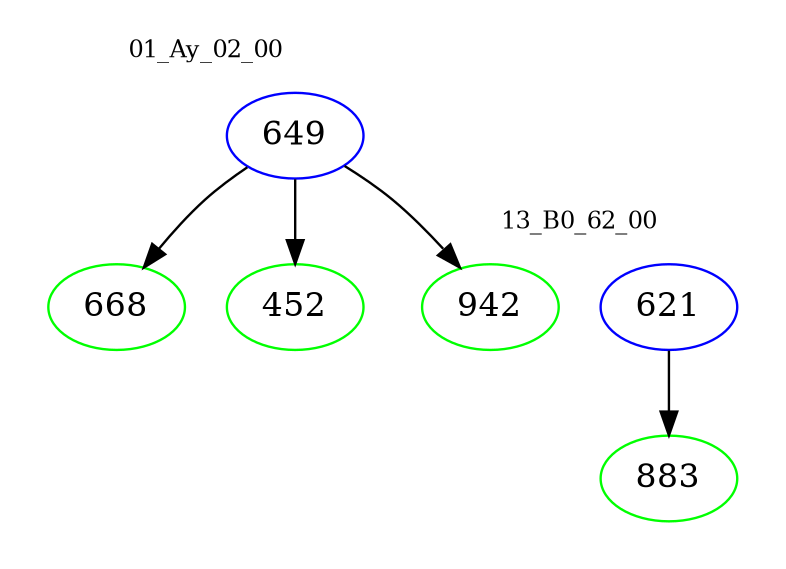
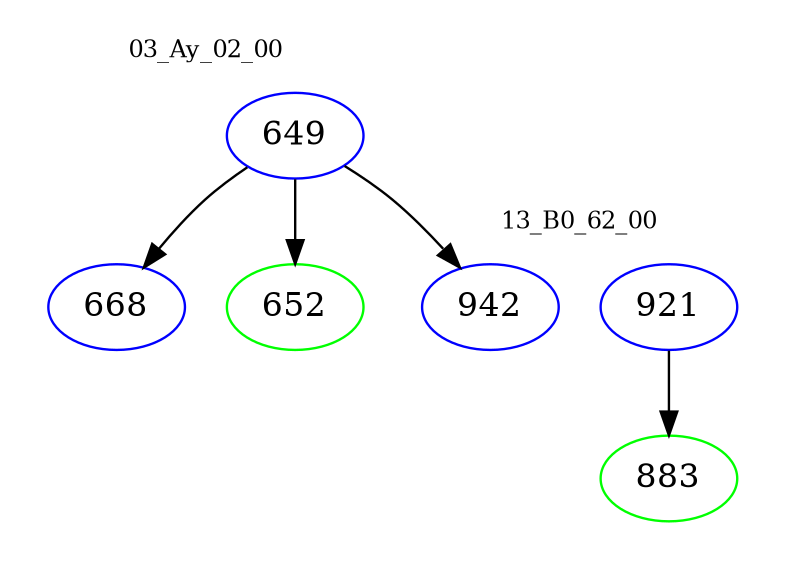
  digraph {
    node [color=green]
    edge [color=black]
    n1 [color=blue label=649]
-   n2 [label=668]
-   n3 [label=452]
-   n4 [color=blue label=621]
+   n2 [color=blue label=668]
+   n3 [label=652]
+   n4 [color=blue label=921]
    n5 [label=883]
-   n6 [label=942]
+   n6 [color=blue label=942]
    subgraph cluster_1 {
      color=white
      fontsize=10
-     label="01_Ay_02_00"
+     label="03_Ay_02_00"
      n1
      n2
      n3
    }
    subgraph cluster_2 {
      color=white
      fontsize=10
      label="13_B0_62_00"
      n4
      n5
      n6
    }
    n1 -> n2
    n1 -> n3
    n1 -> n6
    n4 -> n5
  }
